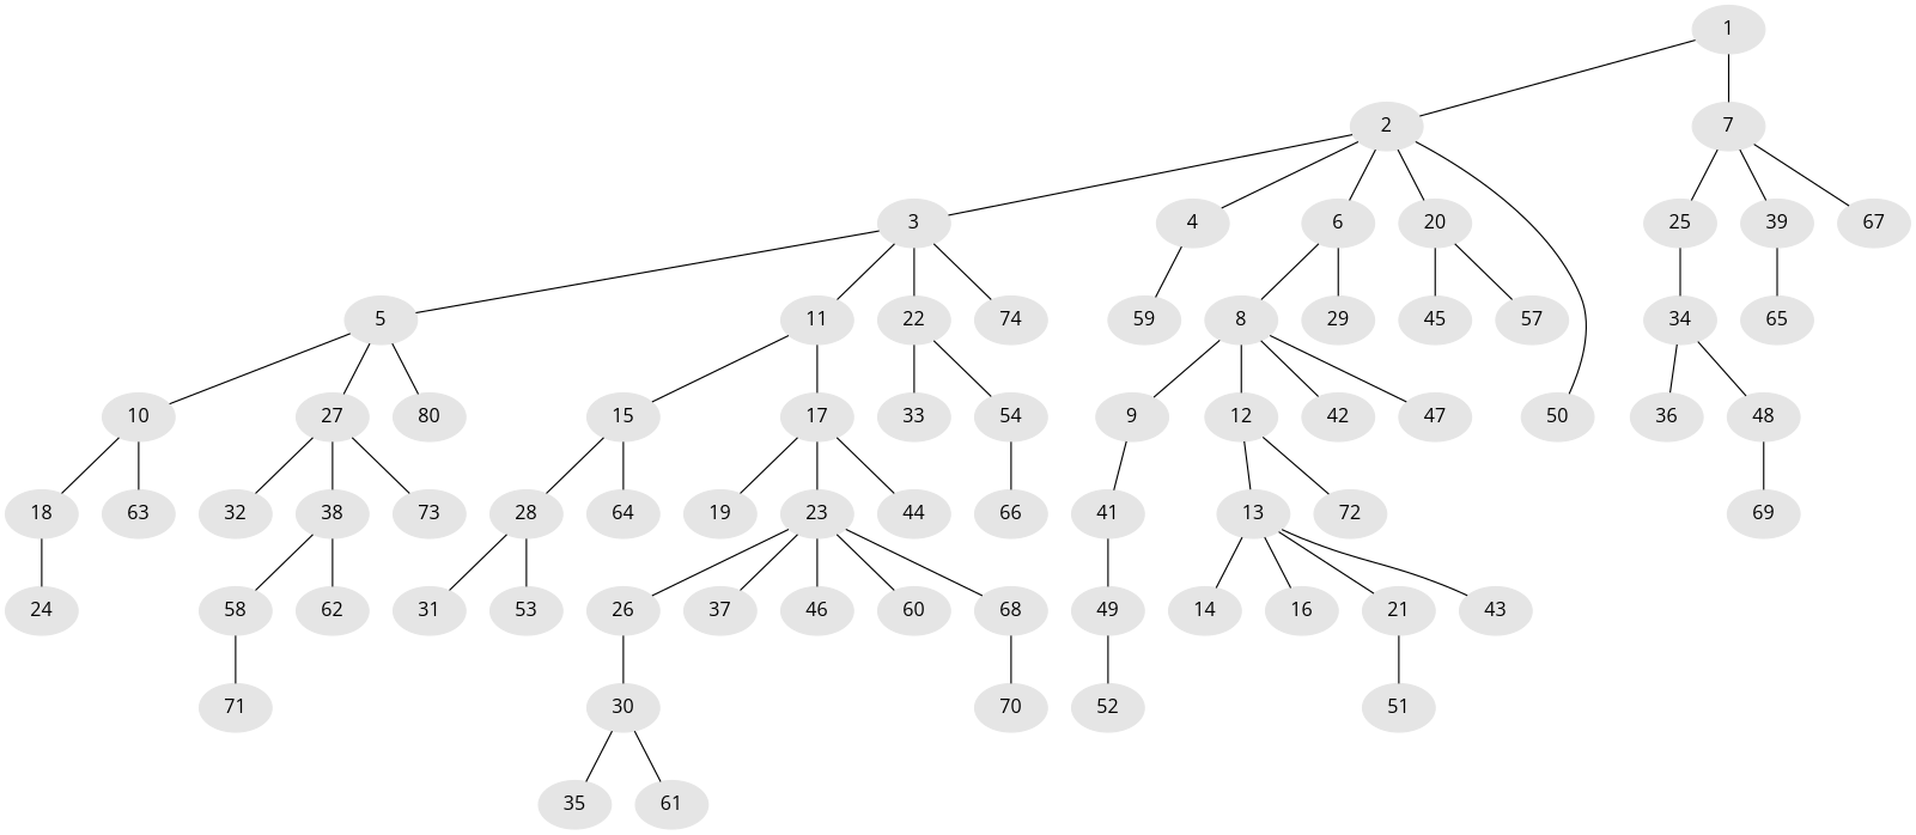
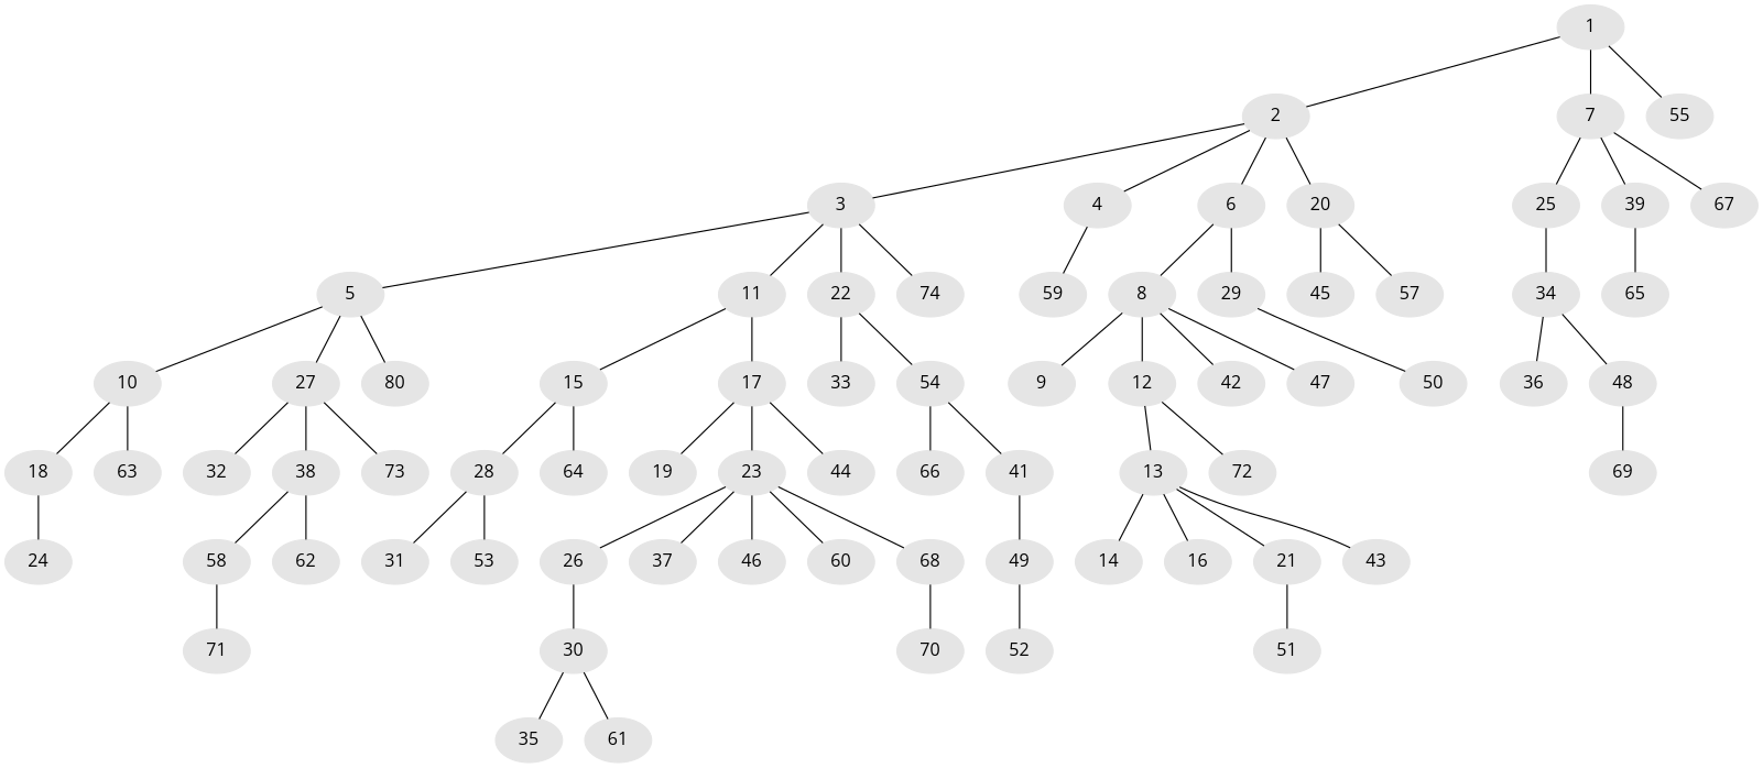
  graph {
    fontname="Open Sans"
    node [color=gray90 fontname="Open Sans" style=filled]
    edge [fontname="Open Sans"]
    1
    2
    7
+   55
    3
    4
    6
    20
    50
    25
    39
    67
    5
    11
    22
    74
    59
    8
    29
    45
    57
    10
    27
    n24 [label=80]
    15
    17
    33
    54
    18
    63
    32
    38
    73
    9
    12
    42
    47
    34
    65
    41
    13
    72
    49
    24
    28
    64
    19
    23
    44
    14
    16
    21
    43
    51
    31
    53
    26
    37
    46
    60
    68
    66
    30
    70
    36
    48
    35
    61
    58
    62
    69
    71
    52
    1 -- 2
    1 -- 7
+   1 -- 55
    2 -- 3
    2 -- 4
    2 -- 6
    2 -- 20
-   2 -- 50
+   29 -- 50
    7 -- 25
    7 -- 39
    7 -- 67
    3 -- 5
    3 -- 11
    3 -- 22
    3 -- 74
    4 -- 59
    6 -- 8
    6 -- 29
    20 -- 45
    20 -- 57
    25 -- 34
    39 -- 65
    5 -- 10
    5 -- 27
    5 -- n24
    11 -- 15
    11 -- 17
    22 -- 33
    22 -- 54
    8 -- 9
    8 -- 12
    8 -- 42
    8 -- 47
    10 -- 18
    10 -- 63
    27 -- 32
    27 -- 38
    27 -- 73
    15 -- 28
    15 -- 64
    17 -- 19
    17 -- 23
    17 -- 44
    54 -- 66
    18 -- 24
    38 -- 58
    38 -- 62
-   9 -- 41
+   54 -- 41
    12 -- 13
    12 -- 72
    34 -- 36
    34 -- 48
    41 -- 49
    13 -- 14
    13 -- 16
    13 -- 21
    13 -- 43
    49 -- 52
    28 -- 31
    28 -- 53
    23 -- 26
    23 -- 37
    23 -- 46
    23 -- 60
    23 -- 68
    21 -- 51
    26 -- 30
    68 -- 70
    30 -- 35
    30 -- 61
    48 -- 69
    58 -- 71
  }
